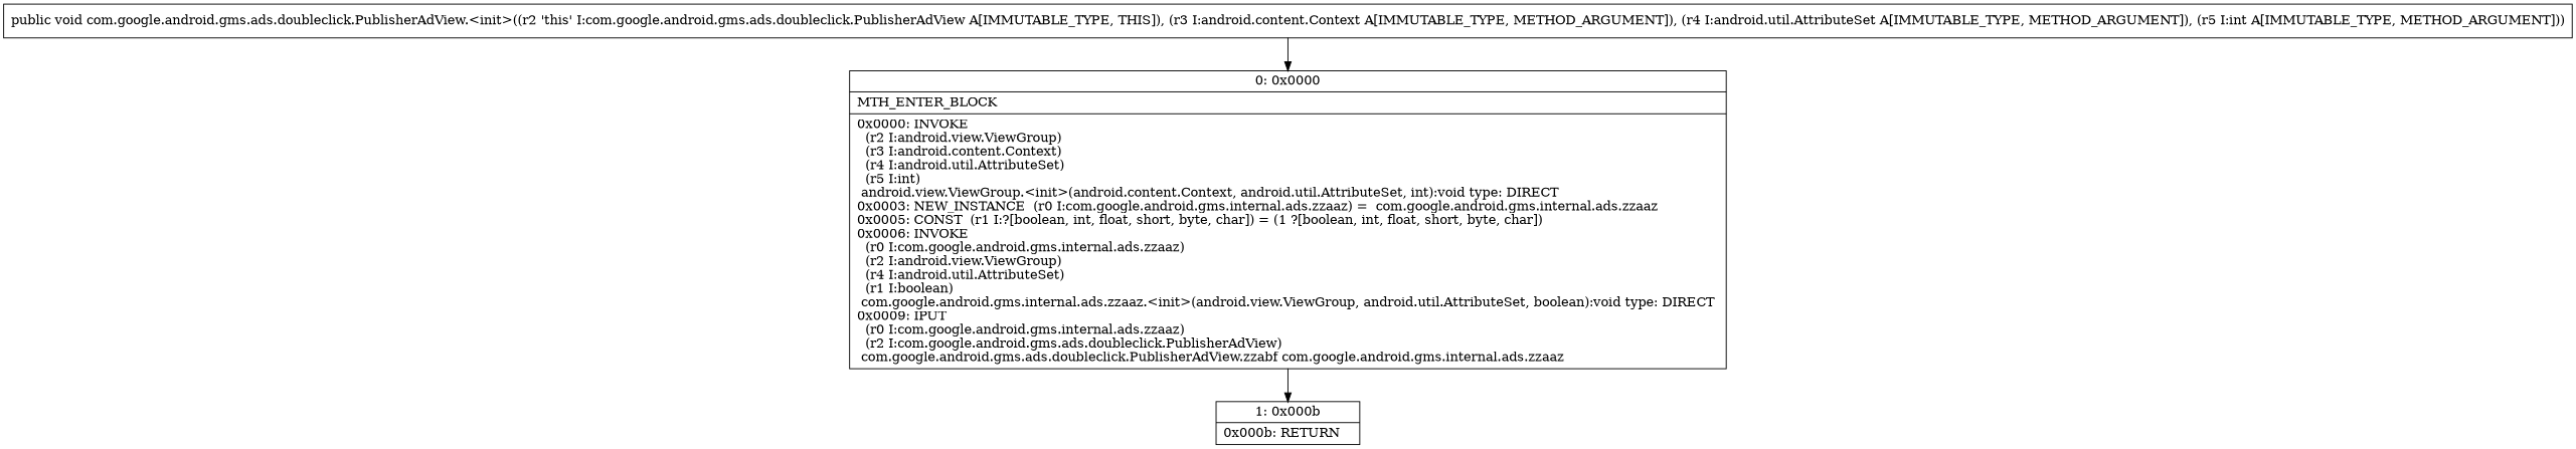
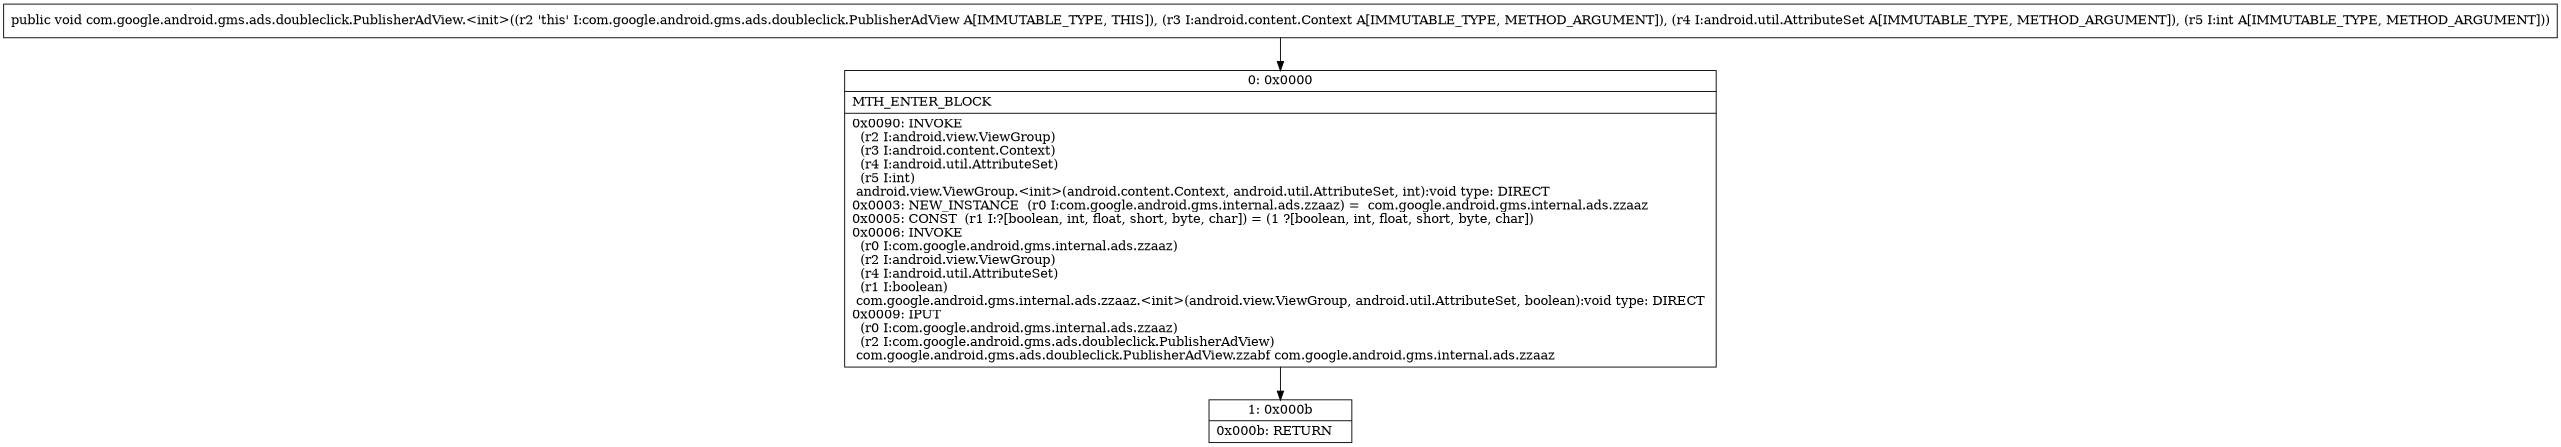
  digraph {
    node [shape=record]
-   n1 [label="{0\:\ 0x0000|MTH_ENTER_BLOCK\l|0x0000: INVOKE  \l  (r2 I:android.view.ViewGroup)\l  (r3 I:android.content.Context)\l  (r4 I:android.util.AttributeSet)\l  (r5 I:int)\l android.view.ViewGroup.\<init\>(android.content.Context, android.util.AttributeSet, int):void type: DIRECT \l0x0003: NEW_INSTANCE  (r0 I:com.google.android.gms.internal.ads.zzaaz) =  com.google.android.gms.internal.ads.zzaaz \l0x0005: CONST  (r1 I:?[boolean, int, float, short, byte, char]) = (1 ?[boolean, int, float, short, byte, char]) \l0x0006: INVOKE  \l  (r0 I:com.google.android.gms.internal.ads.zzaaz)\l  (r2 I:android.view.ViewGroup)\l  (r4 I:android.util.AttributeSet)\l  (r1 I:boolean)\l com.google.android.gms.internal.ads.zzaaz.\<init\>(android.view.ViewGroup, android.util.AttributeSet, boolean):void type: DIRECT \l0x0009: IPUT  \l  (r0 I:com.google.android.gms.internal.ads.zzaaz)\l  (r2 I:com.google.android.gms.ads.doubleclick.PublisherAdView)\l com.google.android.gms.ads.doubleclick.PublisherAdView.zzabf com.google.android.gms.internal.ads.zzaaz \l}"]
+   n1 [label="{0\:\ 0x0000|MTH_ENTER_BLOCK\l|0x0090: INVOKE  \l  (r2 I:android.view.ViewGroup)\l  (r3 I:android.content.Context)\l  (r4 I:android.util.AttributeSet)\l  (r5 I:int)\l android.view.ViewGroup.\<init\>(android.content.Context, android.util.AttributeSet, int):void type: DIRECT \l0x0003: NEW_INSTANCE  (r0 I:com.google.android.gms.internal.ads.zzaaz) =  com.google.android.gms.internal.ads.zzaaz \l0x0005: CONST  (r1 I:?[boolean, int, float, short, byte, char]) = (1 ?[boolean, int, float, short, byte, char]) \l0x0006: INVOKE  \l  (r0 I:com.google.android.gms.internal.ads.zzaaz)\l  (r2 I:android.view.ViewGroup)\l  (r4 I:android.util.AttributeSet)\l  (r1 I:boolean)\l com.google.android.gms.internal.ads.zzaaz.\<init\>(android.view.ViewGroup, android.util.AttributeSet, boolean):void type: DIRECT \l0x0009: IPUT  \l  (r0 I:com.google.android.gms.internal.ads.zzaaz)\l  (r2 I:com.google.android.gms.ads.doubleclick.PublisherAdView)\l com.google.android.gms.ads.doubleclick.PublisherAdView.zzabf com.google.android.gms.internal.ads.zzaaz \l}"]
    n2 [label="{1\:\ 0x000b|0x000b: RETURN   \l}"]
    n3 [label="{public void com.google.android.gms.ads.doubleclick.PublisherAdView.\<init\>((r2 'this' I:com.google.android.gms.ads.doubleclick.PublisherAdView A[IMMUTABLE_TYPE, THIS]), (r3 I:android.content.Context A[IMMUTABLE_TYPE, METHOD_ARGUMENT]), (r4 I:android.util.AttributeSet A[IMMUTABLE_TYPE, METHOD_ARGUMENT]), (r5 I:int A[IMMUTABLE_TYPE, METHOD_ARGUMENT])) }"]
    n1 -> n2
    n3 -> n1
  }
